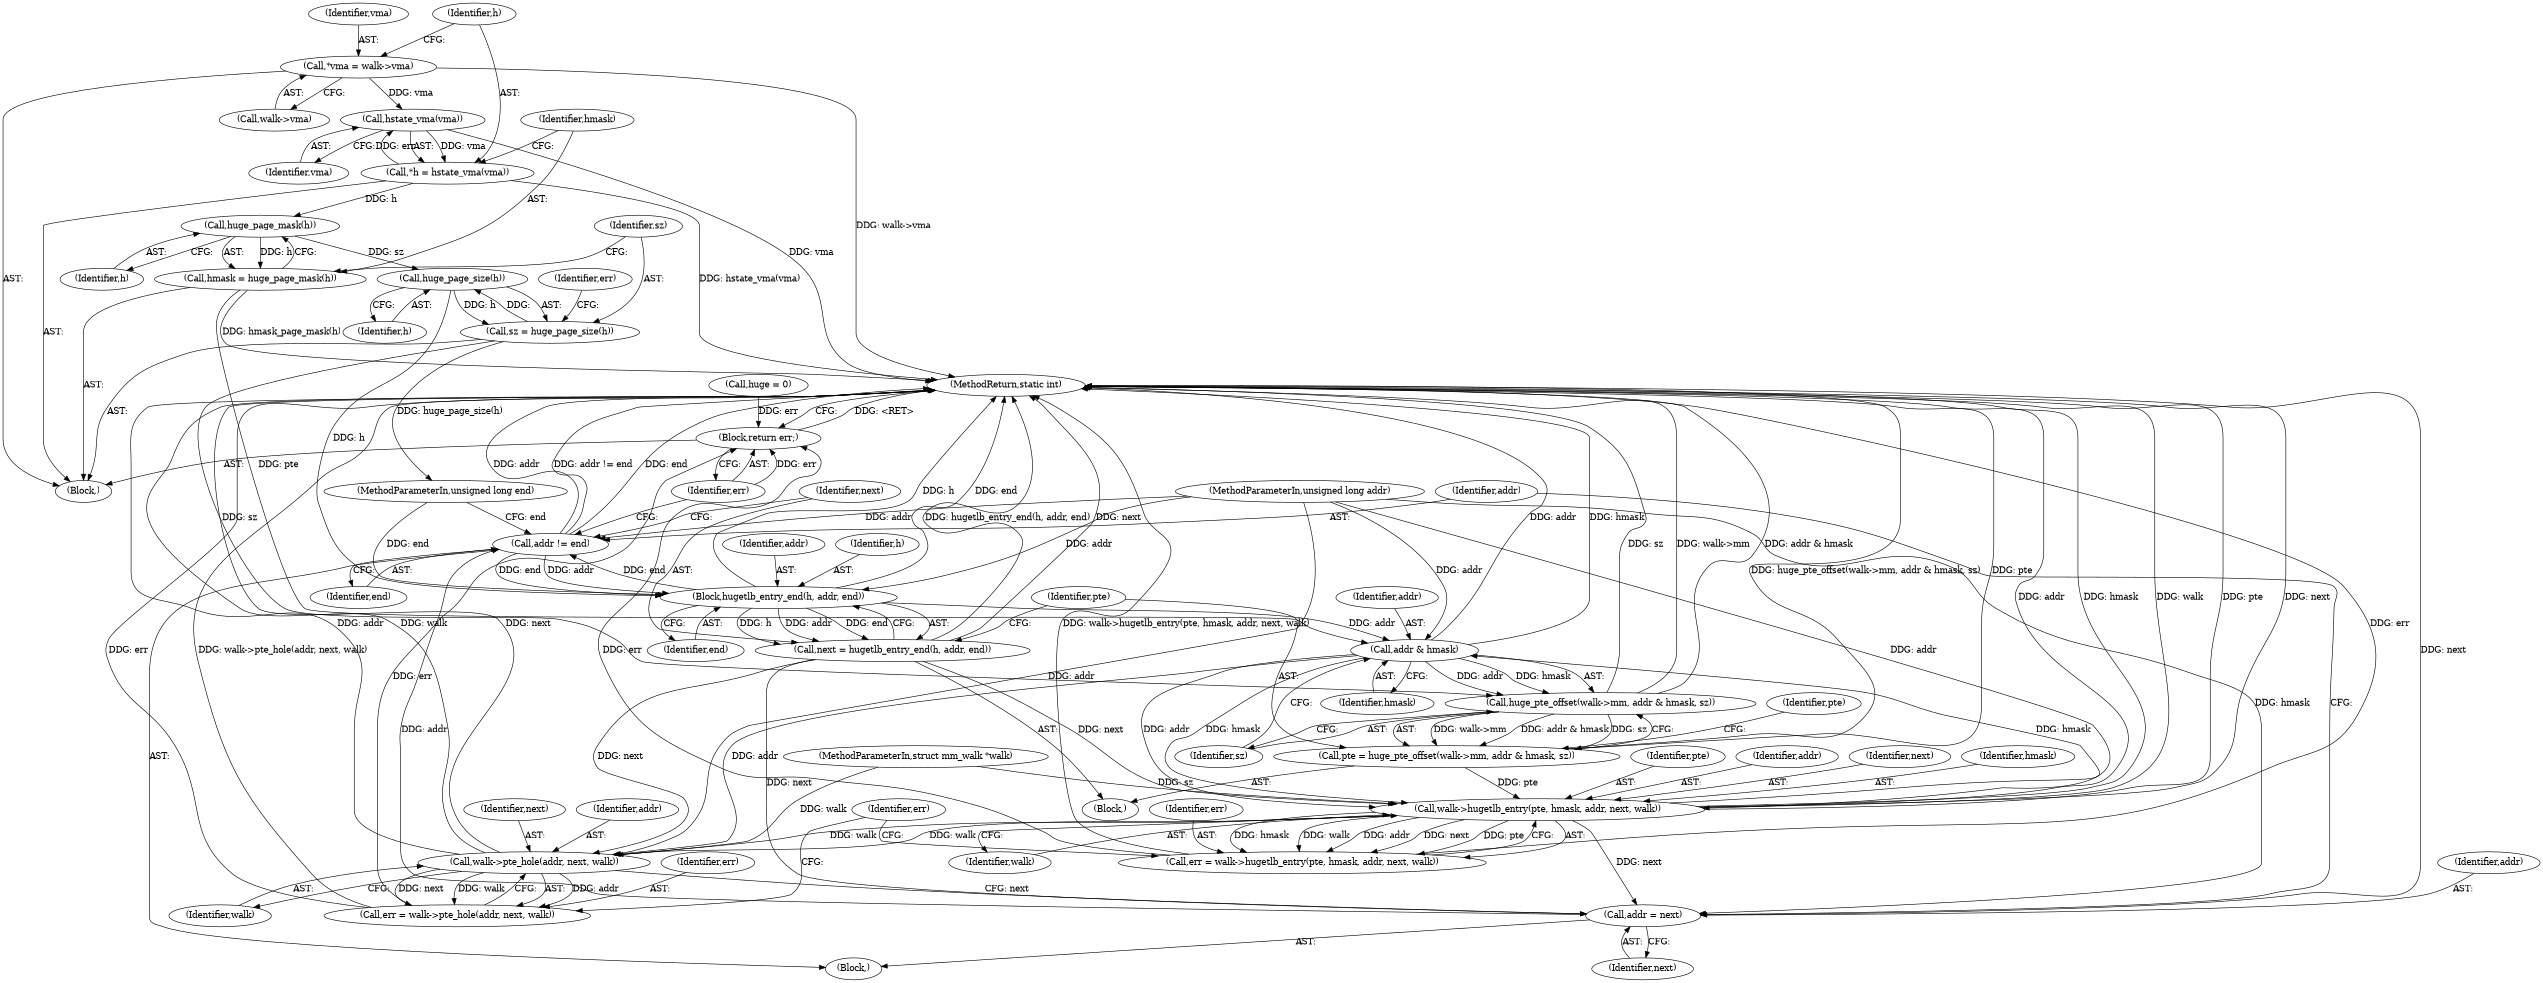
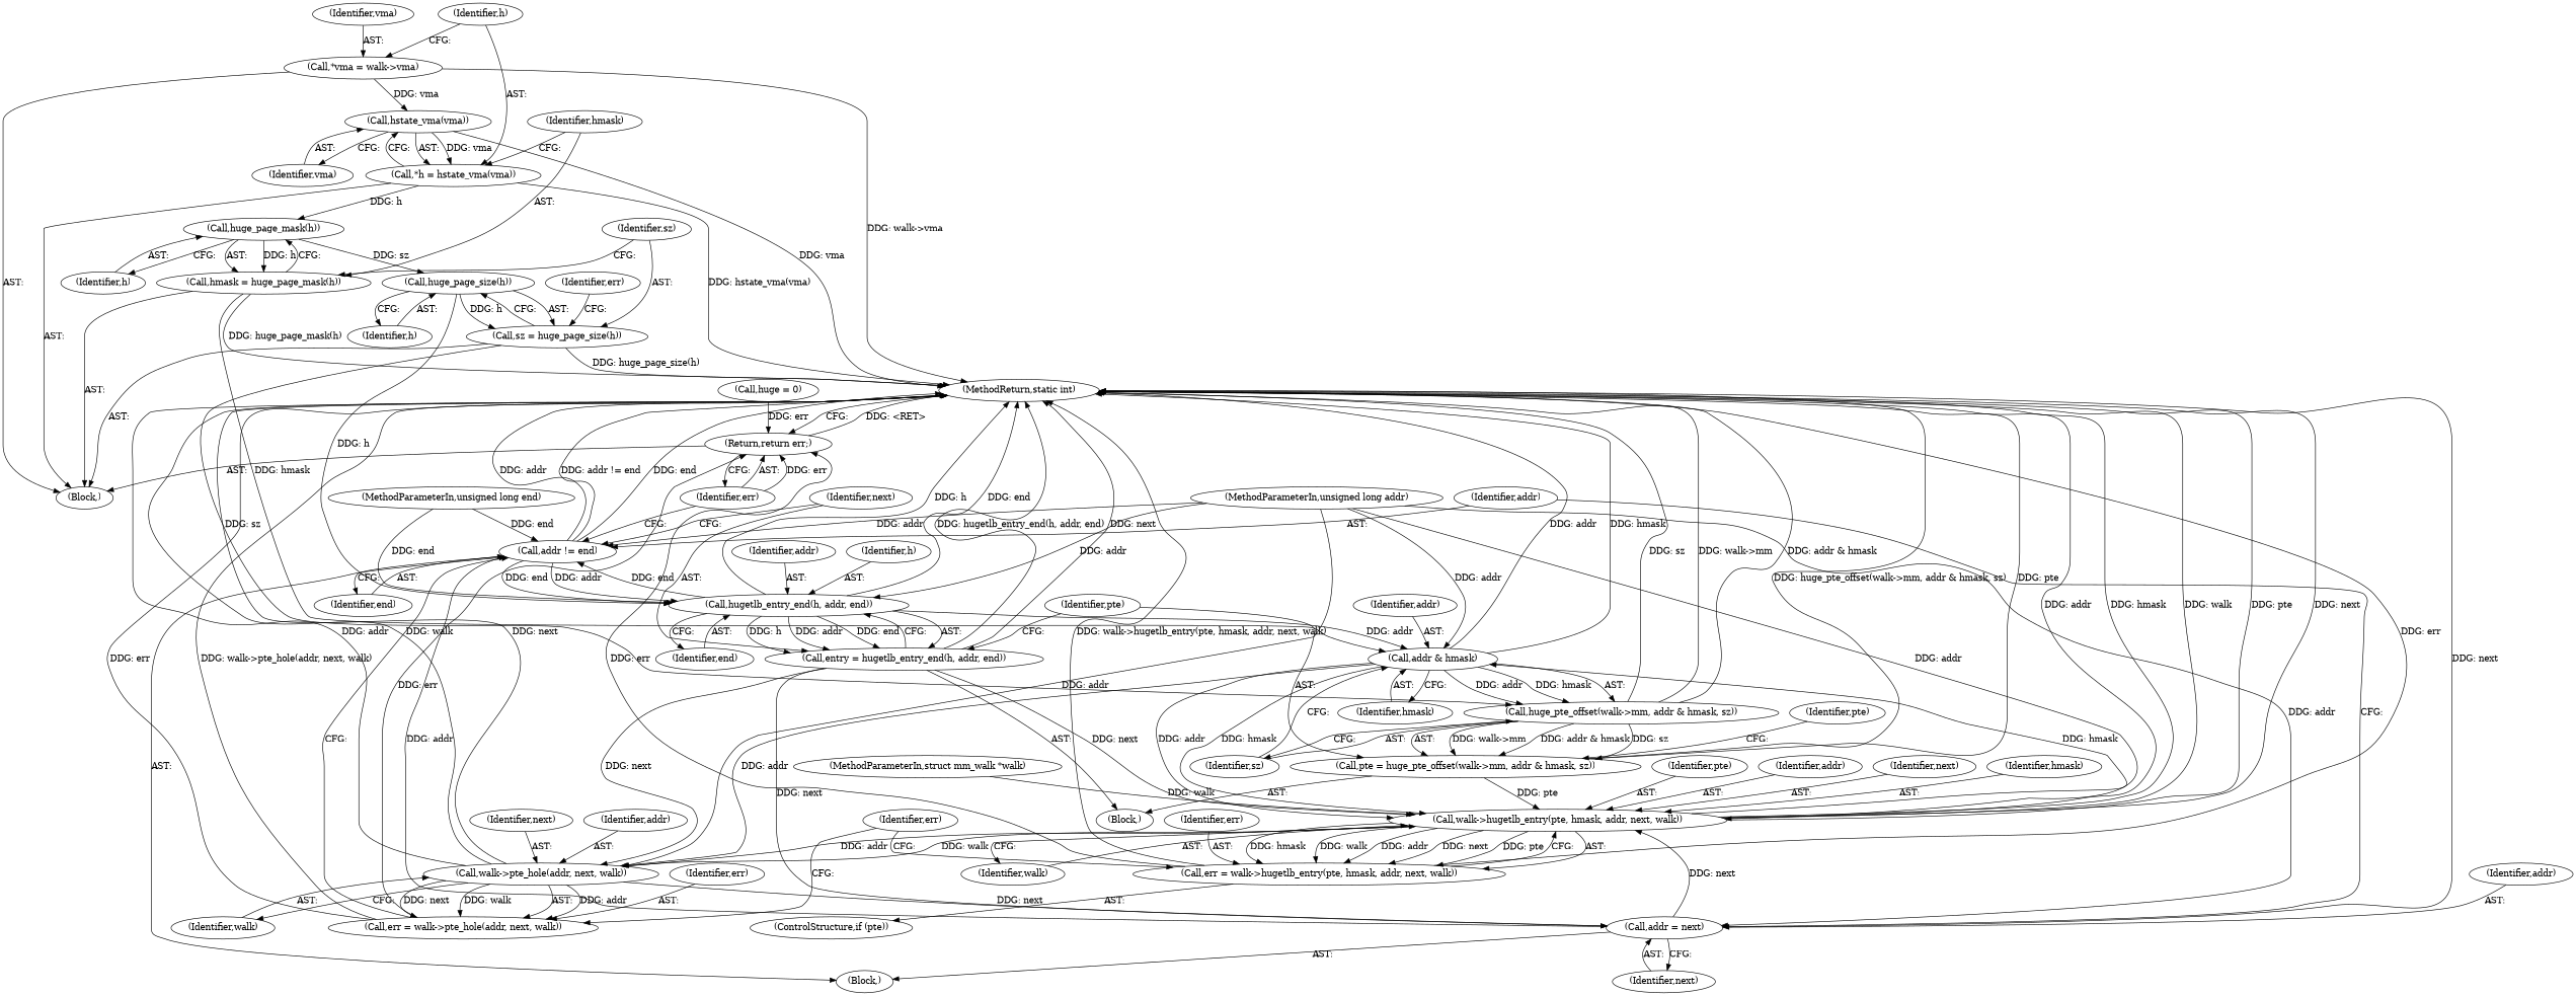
  digraph {
    n1 [label="(Call,*vma = walk->vma)"]
    n2 [label="(Call,hstate_vma(vma))"]
    n3 [label="(MethodReturn,static int)"]
-   n4 [label="(Call,walk->vma)"]
    n5 [label="(Block,)"]
    n6 [label="(Call,*h = hstate_vma(vma))"]
    n7 [label="(Identifier,vma)"]
-   n8 [label="(Block,return err;)"]
+   n8 [label="(Return,return err;)"]
    n9 [label="(Call,huge_page_mask(h))"]
    n10 [label="(Call,hmask = huge_page_mask(h))"]
    n11 [label="(Call,huge_page_size(h))"]
    n12 [label="(Identifier,h)"]
    n13 [label="(Call,addr & hmask)"]
-   n14 [label="(Block,hugetlb_entry_end(h, addr, end))"]
+   n14 [label="(Call,hugetlb_entry_end(h, addr, end))"]
    n15 [label="(Call,sz = huge_page_size(h))"]
    n16 [label="(Identifier,h)"]
    n17 [label="(Call,huge_pte_offset(walk->mm, addr & hmask, sz))"]
    n18 [label="(Call,walk->hugetlb_entry(pte, hmask, addr, next, walk))"]
    n19 [label="(Call,walk->pte_hole(addr, next, walk))"]
    n20 [label="(Identifier,hmask)"]
    n21 [label="(Call,pte = huge_pte_offset(walk->mm, addr & hmask, sz))"]
    n22 [label="(Identifier,sz)"]
    n23 [label="(Call,err = walk->hugetlb_entry(pte, hmask, addr, next, walk))"]
    n24 [label="(Call,addr = next)"]
    n25 [label="(Identifier,walk)"]
    n26 [label="(Call,err = walk->pte_hole(addr, next, walk))"]
    n27 [label="(Identifier,walk)"]
    n28 [label="(Block,)"]
+   n29 [label="(ControlStructure,if (pte))"]
    n30 [label="(Call,addr != end)"]
    n31 [label="(Block,)"]
    n32 [label="(Identifier,next)"]
    n33 [label="(Identifier,err)"]
    n34 [label="(Identifier,end)"]
-   n35 [label="(Call,next = hugetlb_entry_end(h, addr, end))"]
+   n35 [label="(Call,entry = hugetlb_entry_end(h, addr, end))"]
    n36 [label="(Identifier,end)"]
    n37 [label="(Identifier,addr)"]
    n38 [label="(Identifier,pte)"]
    n39 [label="(Identifier,next)"]
    n40 [label="(MethodParameterIn,struct mm_walk *walk)"]
    n41 [label="(Identifier,addr)"]
    n42 [label="(Identifier,err)"]
    n43 [label="(Identifier,addr)"]
    n44 [label="(Identifier,next)"]
    n45 [label="(Identifier,h)"]
    n46 [label="(Identifier,pte)"]
    n47 [label="(Identifier,addr)"]
    n48 [label="(MethodParameterIn,unsigned long addr)"]
    n49 [label="(Identifier,err)"]
    n50 [label="(MethodParameterIn,unsigned long end)"]
    n51 [label="(Identifier,err)"]
    n52 [label="(Call,huge = 0)"]
    n53 [label="(Identifier,err)"]
    n54 [label="(Identifier,next)"]
    n55 [label="(Identifier,addr)"]
    n56 [label="(Identifier,hmask)"]
    n57 [label="(Identifier,sz)"]
    n58 [label="(Identifier,vma)"]
    n59 [label="(Identifier,h)"]
    n60 [label="(Identifier,addr)"]
    n61 [label="(Identifier,hmask)"]
    n62 [label="(Identifier,pte)"]
    n1 -> n2 [label="DDG: vma"]
    n1 -> n3 [label="DDG: walk->vma"]
-   n1 -> n4 [label="CFG: "]
    n1 -> n5 [label="AST: "]
    n2 -> n3 [label="DDG: vma"]
    n2 -> n6 [label="AST: "]
    n2 -> n6 [label="DDG: vma"]
    n2 -> n7 [label="CFG: "]
    n3 -> n8 [label="CFG: "]
-   n4 -> n1 [label="AST: "]
-   n6 -> n2 [label="DDG: err"]
+   n6 -> n2 [label="CFG: "]
    n6 -> n3 [label="DDG: hstate_vma(vma)"]
    n6 -> n5 [label="AST: "]
    n6 -> n9 [label="DDG: h"]
    n7 -> n2 [label="AST: "]
    n8 -> n3 [label="DDG: <RET>"]
    n8 -> n5 [label="AST: "]
    n8 -> n33 [label="CFG: "]
    n9 -> n10 [label="AST: "]
    n9 -> n10 [label="DDG: h"]
    n9 -> n11 [label="DDG: sz"]
    n9 -> n12 [label="CFG: "]
-   n10 -> n3 [label="DDG: hmask_page_mask(h)"]
+   n10 -> n3 [label="DDG: huge_page_mask(h)"]
    n10 -> n5 [label="AST: "]
    n10 -> n9 [label="CFG: "]
-   n10 -> n13 [label="DDG: pte"]
+   n10 -> n13 [label="DDG: hmask"]
    n11 -> n14 [label="DDG: h"]
    n11 -> n15 [label="AST: "]
    n11 -> n15 [label="DDG: h"]
    n11 -> n16 [label="CFG: "]
    n12 -> n9 [label="AST: "]
    n13 -> n3 [label="DDG: addr"]
    n13 -> n3 [label="DDG: hmask"]
    n13 -> n17 [label="AST: "]
    n13 -> n17 [label="DDG: addr"]
    n13 -> n17 [label="DDG: hmask"]
    n13 -> n18 [label="DDG: hmask"]
    n13 -> n18 [label="DDG: addr"]
    n13 -> n19 [label="DDG: addr"]
    n13 -> n20 [label="CFG: "]
    n14 -> n3 [label="DDG: end"]
    n14 -> n3 [label="DDG: h"]
    n14 -> n13 [label="DDG: addr"]
    n14 -> n30 [label="DDG: end"]
    n14 -> n35 [label="AST: "]
    n14 -> n35 [label="DDG: h"]
    n14 -> n35 [label="DDG: addr"]
    n14 -> n35 [label="DDG: end"]
    n14 -> n36 [label="CFG: "]
-   n15 -> n50 [label="DDG: huge_page_size(h)"]
+   n15 -> n3 [label="DDG: huge_page_size(h)"]
    n15 -> n5 [label="AST: "]
-   n15 -> n11 [label="DDG: "]
+   n15 -> n11 [label="CFG: "]
    n15 -> n17 [label="DDG: sz"]
    n16 -> n11 [label="AST: "]
    n17 -> n3 [label="DDG: addr & hmask"]
    n17 -> n3 [label="DDG: sz"]
    n17 -> n3 [label="DDG: walk->mm"]
    n17 -> n21 [label="AST: "]
    n17 -> n21 [label="DDG: walk->mm"]
    n17 -> n21 [label="DDG: addr & hmask"]
    n17 -> n21 [label="DDG: sz"]
    n17 -> n22 [label="CFG: "]
    n18 -> n3 [label="DDG: addr"]
    n18 -> n3 [label="DDG: hmask"]
    n18 -> n3 [label="DDG: walk"]
    n18 -> n3 [label="DDG: pte"]
    n18 -> n3 [label="DDG: next"]
    n18 -> n13 [label="DDG: hmask"]
    n18 -> n19 [label="DDG: walk"]
    n18 -> n23 [label="AST: "]
    n18 -> n23 [label="DDG: hmask"]
    n18 -> n23 [label="DDG: walk"]
    n18 -> n23 [label="DDG: addr"]
    n18 -> n23 [label="DDG: next"]
    n18 -> n23 [label="DDG: pte"]
-   n18 -> n24 [label="DDG: next"]
+   n24 -> n18 [label="DDG: next"]
    n18 -> n25 [label="CFG: "]
    n19 -> n3 [label="DDG: next"]
    n19 -> n3 [label="DDG: addr"]
    n19 -> n3 [label="DDG: walk"]
-   n19 -> n18 [label="DDG: walk"]
-   n19 -> n24 [label="CFG: next"]
+   n19 -> n18 [label="DDG: addr"]
+   n19 -> n24 [label="DDG: next"]
    n19 -> n26 [label="AST: "]
    n19 -> n26 [label="DDG: addr"]
    n19 -> n26 [label="DDG: next"]
    n19 -> n26 [label="DDG: walk"]
    n19 -> n27 [label="CFG: "]
    n20 -> n13 [label="AST: "]
    n21 -> n3 [label="DDG: huge_pte_offset(walk->mm, addr & hmask, sz)"]
    n21 -> n3 [label="DDG: pte"]
-   n21 -> n17 [label="CFG: "]
    n21 -> n18 [label="DDG: pte"]
    n21 -> n28 [label="AST: "]
    n22 -> n13 [label="CFG: "]
    n22 -> n17 [label="AST: "]
    n23 -> n3 [label="DDG: err"]
    n23 -> n3 [label="DDG: walk->hugetlb_entry(pte, hmask, addr, next, walk)"]
    n23 -> n8 [label="DDG: err"]
    n23 -> n18 [label="CFG: "]
+   n23 -> n29 [label="AST: "]
    n24 -> n3 [label="DDG: next"]
    n24 -> n30 [label="DDG: addr"]
    n24 -> n31 [label="AST: "]
    n24 -> n32 [label="CFG: "]
    n25 -> n18 [label="AST: "]
    n26 -> n3 [label="DDG: err"]
    n26 -> n3 [label="DDG: walk->pte_hole(addr, next, walk)"]
    n26 -> n8 [label="DDG: err"]
-   n26 -> n19 [label="CFG: "]
+   n26 -> n30 [label="CFG: "]
    n27 -> n19 [label="AST: "]
    n30 -> n3 [label="DDG: addr"]
    n30 -> n3 [label="DDG: addr != end"]
    n30 -> n3 [label="DDG: end"]
    n30 -> n14 [label="DDG: addr"]
    n30 -> n14 [label="DDG: end"]
    n30 -> n31 [label="AST: "]
    n30 -> n34 [label="CFG: "]
    n32 -> n24 [label="AST: "]
    n33 -> n8 [label="AST: "]
    n33 -> n8 [label="DDG: err"]
    n33 -> n30 [label="CFG: "]
    n34 -> n30 [label="AST: "]
    n35 -> n3 [label="DDG: next"]
    n35 -> n3 [label="DDG: hugetlb_entry_end(h, addr, end)"]
    n35 -> n14 [label="CFG: "]
    n35 -> n18 [label="DDG: next"]
    n35 -> n19 [label="DDG: next"]
    n35 -> n24 [label="DDG: next"]
    n35 -> n28 [label="AST: "]
    n36 -> n14 [label="AST: "]
    n37 -> n13 [label="AST: "]
    n38 -> n18 [label="AST: "]
    n39 -> n19 [label="AST: "]
-   n40 -> n18 [label="DDG: sz"]
-   n40 -> n19 [label="DDG: walk"]
+   n40 -> n18 [label="DDG: walk"]
    n41 -> n24 [label="AST: "]
    n42 -> n15 [label="CFG: "]
    n43 -> n18 [label="AST: "]
    n44 -> n18 [label="AST: "]
    n45 -> n14 [label="AST: "]
    n46 -> n21 [label="CFG: "]
    n47 -> n14 [label="AST: "]
    n48 -> n13 [label="DDG: addr"]
    n48 -> n14 [label="DDG: addr"]
    n48 -> n18 [label="DDG: addr"]
    n48 -> n19 [label="DDG: addr"]
-   n48 -> n24 [label="DDG: hmask"]
+   n48 -> n24 [label="DDG: addr"]
    n48 -> n30 [label="DDG: addr"]
    n49 -> n23 [label="CFG: "]
    n49 -> n26 [label="CFG: "]
    n50 -> n14 [label="DDG: end"]
-   n50 -> n30 [label="CFG: end"]
+   n50 -> n30 [label="DDG: end"]
    n51 -> n23 [label="AST: "]
    n52 -> n8 [label="DDG: err"]
    n53 -> n26 [label="AST: "]
    n54 -> n30 [label="CFG: "]
    n54 -> n35 [label="AST: "]
    n55 -> n24 [label="CFG: "]
    n55 -> n30 [label="AST: "]
    n56 -> n6 [label="CFG: "]
    n56 -> n10 [label="AST: "]
    n57 -> n10 [label="CFG: "]
    n57 -> n15 [label="AST: "]
    n58 -> n1 [label="AST: "]
    n59 -> n1 [label="CFG: "]
    n59 -> n6 [label="AST: "]
    n60 -> n19 [label="AST: "]
    n61 -> n18 [label="AST: "]
    n62 -> n21 [label="AST: "]
    n62 -> n35 [label="CFG: "]
  }
